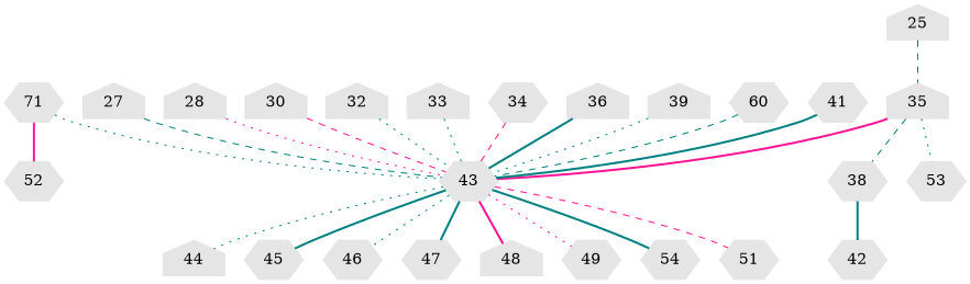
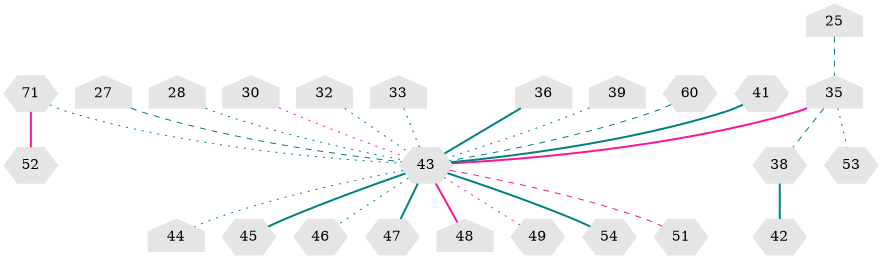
  graph {
    fontname="DejaVu Serif"
    node [color=gray90 fontname="DejaVu Serif" shape=hexagon style=filled]
    edge [color=teal fontname="DejaVu Serif" style=bold]
    35 [shape=house super="+21"]
    43 [super="+19+24+17+29+26+37"]
    38
    53
    25 [shape=house]
    44 [shape=house]
    45
    46
    47
    48 [shape=house]
    49
    n12 [label=54]
    51
    27 [shape=house]
    28 [shape=house]
    30 [shape=house]
    n17 [label=71]
    52
    32 [shape=house]
    33 [shape=house]
-   34
    42
    36 [shape=house]
    39 [shape=house]
    n25 [label=60]
    41
    35 -- 43 [color=deeppink]
    35 -- 38 [style=dashed]
    35 -- 53 [style=dotted]
    43 -- 44 [style=dotted]
    43 -- 45
    43 -- 46 [style=dotted]
    43 -- 47
    43 -- 48 [color=deeppink]
    43 -- 49 [color=deeppink style=dotted]
    43 -- n12
    43 -- 51 [color=deeppink style=dashed]
    38 -- 42
    25 -- 35 [style=dashed]
    27 -- 43 [style=dashed]
-   28 -- 43 [color=deeppink style=dotted]
-   30 -- 43 [color=deeppink style=dashed]
+   28 -- 43 [style=dotted]
+   30 -- 43 [color=deeppink style=dotted]
    n17 -- 43 [style=dotted]
    n17 -- 52 [color=deeppink]
    32 -- 43 [style=dotted]
    33 -- 43 [style=dotted]
-   34 -- 43 [color=deeppink style=dashed]
    36 -- 43
    39 -- 43 [style=dotted]
    n25 -- 43 [style=dashed]
    41 -- 43
  }
